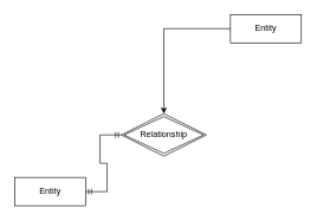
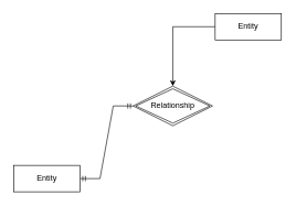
  <mxCell id="0" />
  <mxCell id="1" parent="0" />
- <mxCell id="2" value="Relationship" style="shape=rhombus;double=1;perimeter=rhombusPerimeter;whiteSpace=wrap;html=1;align=center;" vertex="1" parent="1"><mxGeometry x="170" y="160" width="120" height="60" as="geometry" /></mxCell>
+ <mxCell id="2" value="Relationship" style="shape=rhombus;double=1;perimeter=rhombusPerimeter;whiteSpace=wrap;html=1;align=center;" vertex="1" parent="1"><mxGeometry x="200" y="130" width="120" height="60" as="geometry" /></mxCell>
  <mxCell id="3" value="" style="edgeStyle=entityRelationEdgeStyle;fontSize=12;html=1;endArrow=ERmandOne;startArrow=ERmandOne;rounded=0;entryX=0;entryY=0.5;entryDx=0;entryDy=0;exitX=1;exitY=0.5;exitDx=0;exitDy=0;" edge="1" parent="1" source="4" target="2"><mxGeometry width="100" height="100" relative="1" as="geometry"><mxPoint x="120" y="270" as="sourcePoint" /><mxPoint x="370" y="130" as="targetPoint" /></mxGeometry></mxCell>
  <mxCell id="4" value="Entity" style="whiteSpace=wrap;html=1;align=center;" vertex="1" parent="1"><mxGeometry x="20" y="250" width="100" height="40" as="geometry" /></mxCell>
  <mxCell id="5" style="edgeStyle=orthogonalEdgeStyle;rounded=0;orthogonalLoop=1;jettySize=auto;html=1;entryX=0.5;entryY=0;entryDx=0;entryDy=0;" edge="1" parent="1" source="6" target="2"><mxGeometry relative="1" as="geometry" /></mxCell>
  <mxCell id="6" value="Entity" style="whiteSpace=wrap;html=1;align=center;" vertex="1" parent="1"><mxGeometry x="324" y="20" width="100" height="40" as="geometry" /></mxCell>
